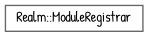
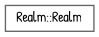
  digraph {
    rankdir=TB
    fontname="Patrick Hand"
-   n1 [color=grey40 fillcolor=white fontname="Patrick Hand" fontsize=10 height=0.2 label="Realm::ModuleRegistrar" shape=box style=filled width=0.4]
+   n1 [color=grey40 fillcolor=white fontname="Patrick Hand" fontsize=10 height=0.2 label="Realm::Realm" shape=box style=filled width=0.4]
  }
